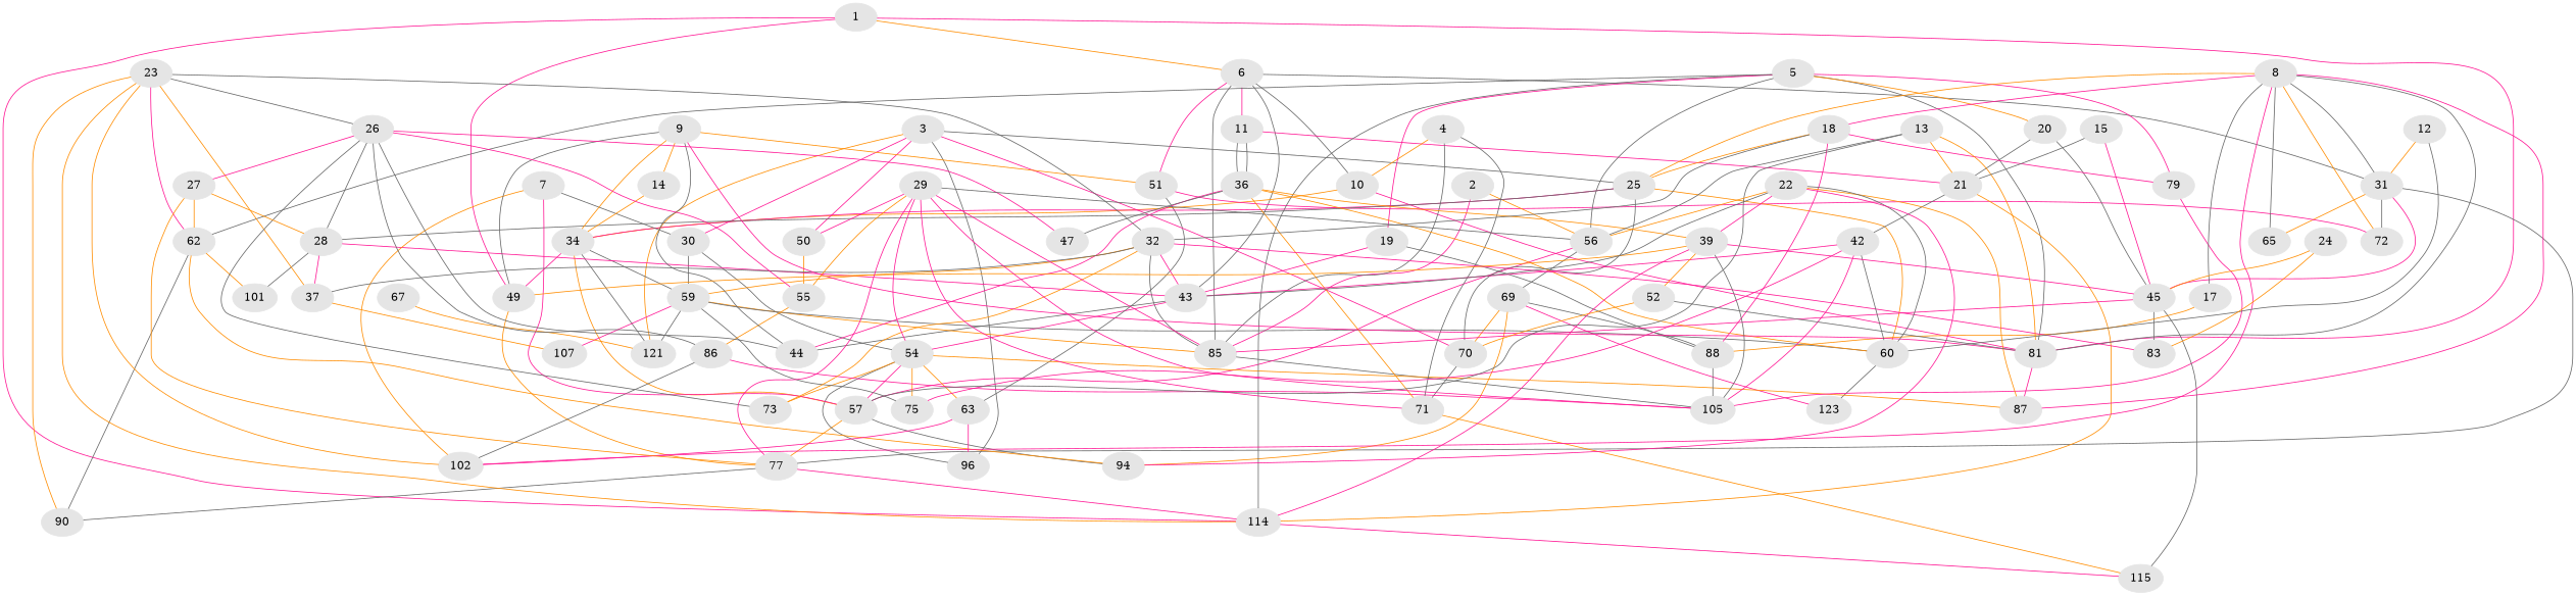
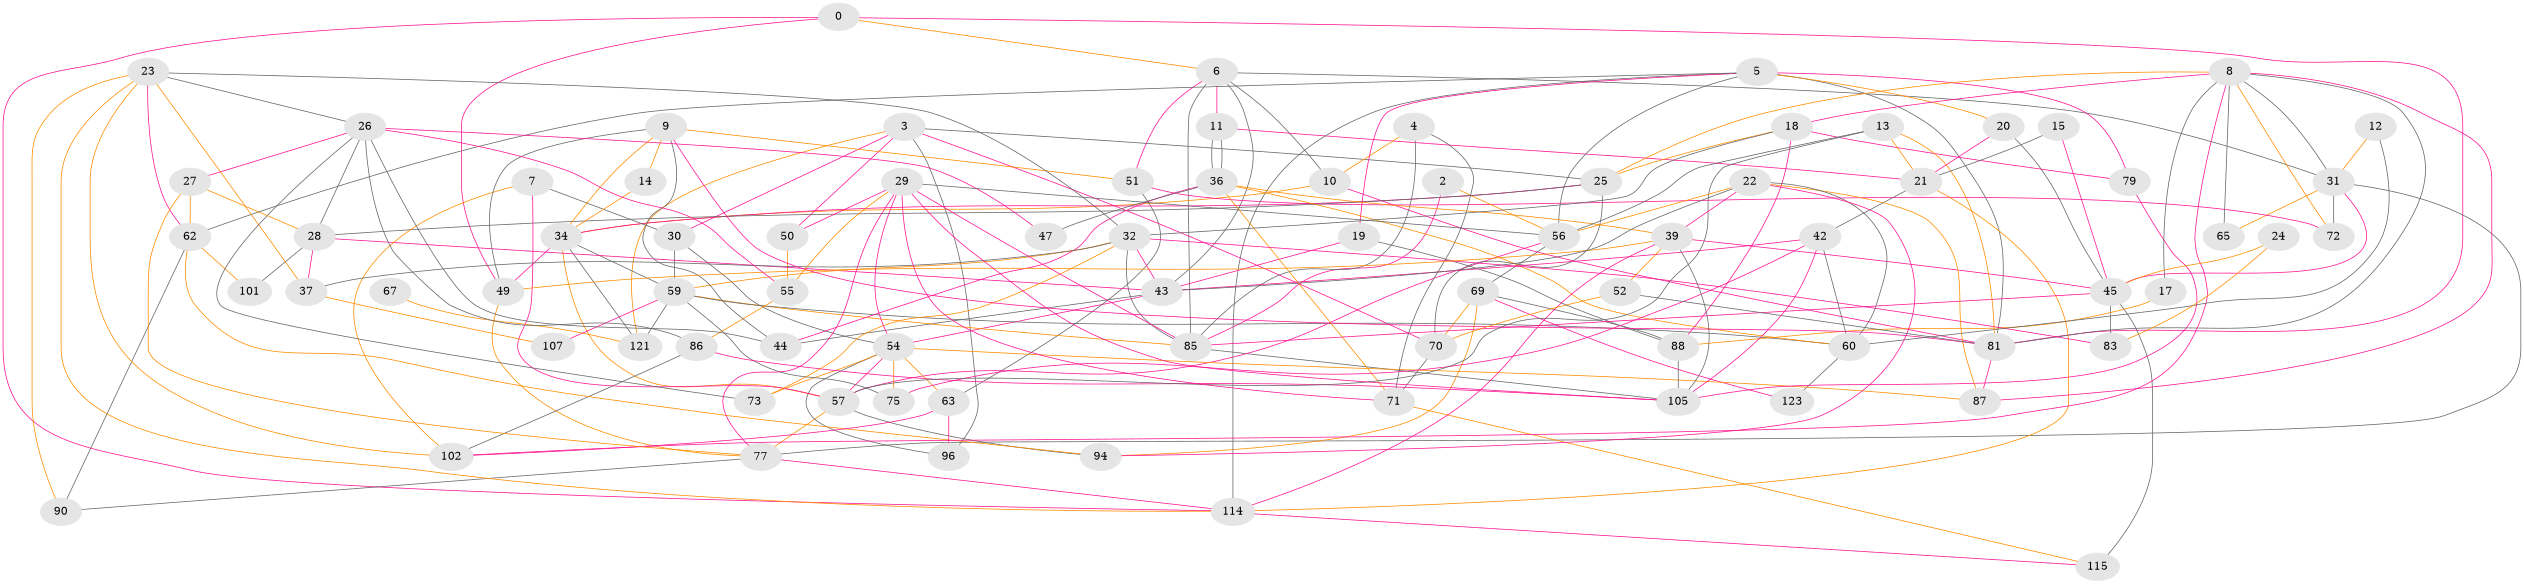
  graph {
    node [color=gray90 style=filled]
    edge [color=gray40]
-   1 [super="+41"]
+   1 [super="+41" label=0]
    6 [super="+122"]
    49 [super="+103"]
    81 [super="+110"]
    114 [super="+117"]
    85 [super="+104"]
    10 [super="+89"]
    11
    31 [super="+53"]
    43 [super="+109"]
    51
    77 [super="+99"]
    87
    115
    56 [super="+68"]
    57 [super="+108"]
    69 [super="+112"]
    2
    105 [super="+111"]
    3 [super="+80"]
    25
    30
    70 [super="+116"]
    96
    121
    50
    34 [super="+58"]
    60 [super="+74"]
    28 [super="+35"]
    54 [super="+92"]
    59 [super="+120"]
    55 [super="+113"]
    86
    71
    4
    5 [super="+66"]
    19
    20 [super="+82"]
    62 [super="+64"]
    79
    88
    21 [super="+97"]
    45 [super="+93"]
    94 [super="+106"]
    90
    101
    36 [super="+40"]
    65
    72 [super="+95"]
    44 [super="+46"]
    63
    7 [super="+33"]
    102 [super="+119"]
    8 [super="+91"]
    17
    18 [super="+84"]
    32 [super="+78"]
    9 [super="+16"]
    14
    42 [super="+61"]
    39 [super="+76"]
    47
    12
    123
    13
    15
    83 [super="+118"]
    37
    73
    75
    67
    22 [super="+48"]
    52
    23 [super="+38"]
    26 [super="+100"]
    27
    107
    24
    29 [super="+98"]
    1 -- 6 [color=darkorange]
    1 -- 49 [color=deeppink]
    1 -- 81 [color=deeppink]
    1 -- 114 [color=deeppink]
    6 -- 85
    6 -- 10
    6 -- 11 [color=deeppink]
    6 -- 31
    6 -- 43
    6 -- 51 [color=deeppink]
    49 -- 77 [color=darkorange]
    81 -- 87 [color=deeppink]
    114 -- 115 [color=deeppink]
    85 -- 105
    10 -- 81 [color=deeppink]
    10 -- 34 [color=darkorange]
    11 -- 21 [color=deeppink]
    11 -- 36
    11 -- 36
    31 -- 77
    31 -- 45 [color=deeppink]
    31 -- 65 [color=darkorange]
    31 -- 72
    43 -- 54 [color=deeppink]
    43 -- 44
    51 -- 72 [color=deeppink]
    51 -- 63
    77 -- 114 [color=deeppink]
    77 -- 90
    56 -- 57 [color=deeppink]
    56 -- 69
    57 -- 77 [color=darkorange weight=2]
    57 -- 94
    69 -- 70 [color=darkorange]
    69 -- 88
    69 -- 94 [color=darkorange]
    69 -- 123 [color=deeppink]
    2 -- 85 [color=deeppink]
    2 -- 56 [color=darkorange weight=2]
    3 -- 25
    3 -- 30 [color=deeppink]
    3 -- 70 [color=deeppink]
    3 -- 96
    3 -- 121 [color=darkorange]
    3 -- 50 [color=deeppink]
    25 -- 70
    25 -- 34 [color=deeppink]
-   25 -- 60 [color=darkorange]
    25 -- 28
    30 -- 54
    30 -- 59
    70 -- 71
    50 -- 55 [color=darkorange]
    34 -- 49 [color=deeppink]
    34 -- 57 [color=darkorange]
    34 -- 121
    34 -- 59
    60 -- 123
    28 -- 43 [color=deeppink]
    28 -- 101
    28 -- 37 [color=deeppink]
    54 -- 87 [color=darkorange]
    54 -- 57 [color=deeppink]
    54 -- 96
    54 -- 63 [color=darkorange]
    54 -- 73 [color=darkorange weight=2]
    54 -- 75 [color=darkorange]
    59 -- 85 [color=darkorange]
    59 -- 121
    59 -- 60
    59 -- 75
    59 -- 107 [color=deeppink]
    55 -- 86 [color=darkorange]
    86 -- 105 [color=deeppink]
    86 -- 102
    71 -- 115 [color=darkorange]
    4 -- 85
    4 -- 10 [color=darkorange]
    4 -- 71
    5 -- 81
    5 -- 114
    5 -- 56
    5 -- 19 [color=deeppink]
    5 -- 20 [color=darkorange weight=2]
    5 -- 62
    5 -- 79 [color=deeppink]
    19 -- 43 [color=deeppink]
    19 -- 88
-   20 -- 21
+   20 -- 21 [color=deeppink]
    20 -- 45
    62 -- 94 [color=darkorange]
    62 -- 90
    62 -- 101 [color=darkorange]
    79 -- 105 [color=deeppink]
    88 -- 105
    21 -- 114 [color=darkorange]
    21 -- 42
    45 -- 85 [color=deeppink]
    45 -- 115
    45 -- 83
    36 -- 60 [color=darkorange]
    36 -- 71 [color=darkorange]
    36 -- 44 [color=deeppink]
    36 -- 39 [color=darkorange]
    36 -- 47
    63 -- 96 [color=deeppink]
    63 -- 102 [color=deeppink]
    7 -- 57 [color=deeppink]
    7 -- 30
    7 -- 102 [color=darkorange]
    8 -- 81
    8 -- 31
    8 -- 87 [color=deeppink]
    8 -- 25 [color=darkorange]
    8 -- 65
    8 -- 72 [color=darkorange]
    8 -- 102 [color=deeppink]
    8 -- 17
    8 -- 18 [color=deeppink]
    17 -- 88 [color=darkorange]
    18 -- 25 [color=darkorange]
    18 -- 79 [color=deeppink]
    18 -- 88 [color=deeppink]
    18 -- 32
    32 -- 85
    32 -- 43 [color=deeppink]
    32 -- 59 [color=darkorange]
    32 -- 83 [color=deeppink]
    32 -- 37
    32 -- 73 [color=darkorange]
    9 -- 49
    9 -- 81 [color=deeppink]
    9 -- 51 [color=darkorange]
    9 -- 34 [color=darkorange]
    9 -- 44
    9 -- 14 [color=darkorange]
    14 -- 34 [color=darkorange]
    42 -- 43 [color=deeppink]
    42 -- 105 [color=deeppink]
    42 -- 60
    42 -- 75 [color=deeppink]
    39 -- 49 [color=darkorange]
    39 -- 114 [color=deeppink]
    39 -- 105
    39 -- 45 [color=deeppink]
    39 -- 52 [color=darkorange]
    12 -- 31 [color=darkorange]
    12 -- 60
    13 -- 81 [color=darkorange]
    13 -- 56
    13 -- 57
    13 -- 21 [color=darkorange]
    15 -- 21
    15 -- 45 [color=deeppink]
    37 -- 107 [color=darkorange]
    67 -- 121 [color=darkorange]
    22 -- 43
    22 -- 87 [color=darkorange]
    22 -- 56 [color=darkorange weight=2]
    22 -- 60
    22 -- 94 [color=deeppink]
    22 -- 39 [color=deeppink]
    52 -- 81
    52 -- 70 [color=darkorange]
    23 -- 114 [color=darkorange]
    23 -- 62 [color=deeppink]
    23 -- 90 [color=darkorange]
    23 -- 102 [color=darkorange]
    23 -- 32
    23 -- 37 [color=darkorange]
    23 -- 26
    26 -- 28
    26 -- 55 [color=deeppink]
    26 -- 86
    26 -- 44
    26 -- 47 [color=deeppink]
    26 -- 73
    26 -- 27 [color=deeppink]
    27 -- 77 [color=darkorange]
    27 -- 28 [color=darkorange]
    27 -- 62 [color=darkorange]
    24 -- 45 [color=darkorange]
    24 -- 83 [color=darkorange weight=2]
    29 -- 85 [color=deeppink]
    29 -- 77 [color=deeppink]
    29 -- 56
    29 -- 105 [color=deeppink]
    29 -- 50 [color=deeppink]
    29 -- 54 [color=deeppink]
    29 -- 55 [color=darkorange]
    29 -- 71 [color=deeppink]
  }
